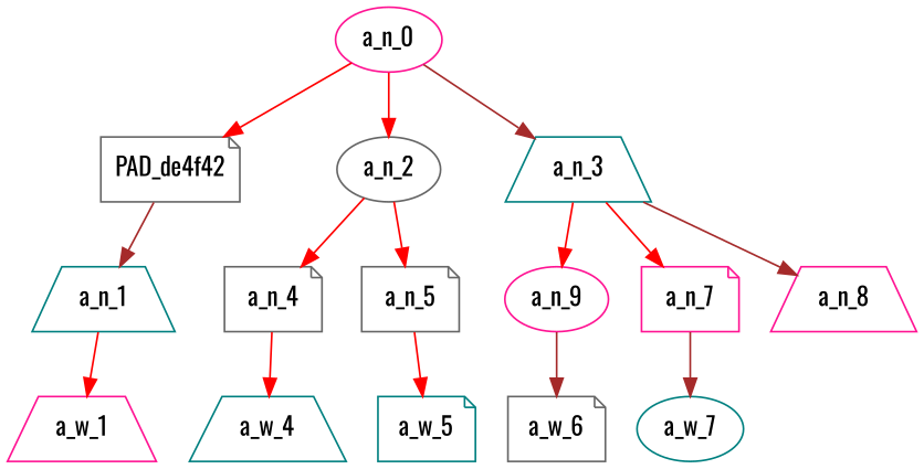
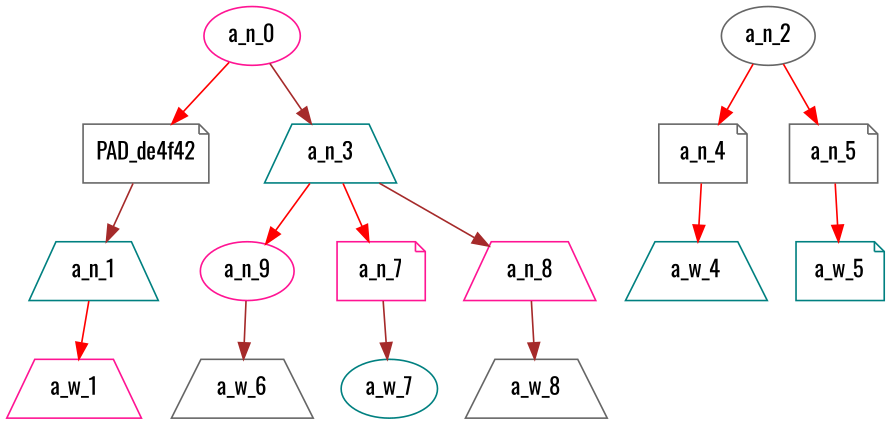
  strict digraph {
    fontname=Oswald
    node [color=gray40 div_dir=1 fontname=Oswald index=0 level=1 shape=trapezium text_span="[0]" value=0.10434293]
    edge [color=red fontname=Oswald]
    a_n_0 [color=deeppink level=3 shape=ellipse text_span="[0, 1, 2, 3, 4, 5]" value=1.00000002]
    PAD_de4f42 [level=2 shape=note]
    a_n_2 [index=1 level=2 shape=ellipse text_span="[1, 2]" value=0.20753239]
    a_n_3 [color=teal index=2 level=2 text_span="[3, 4, 5]" value=0.68560526]
    a_n_1 [color=teal]
    a_n_4 [index=1 shape=note text_span="[1]" value=0.12166804]
    a_n_5 [index=2 shape=note text_span="[2]" value=0.08542074]
    n8 [color=deeppink index=3 label=a_n_9 shape=ellipse text_span="[3]" value=0.09419085]
    a_n_7 [color=deeppink index=4 shape=note text_span="[4]" value=0.14792228]
    a_n_8 [color=deeppink index=5 text_span="[5]" value=0.44068594]
    a_w_1 [color=deeppink div_dir=0 level=0 value=billionaire]
    a_w_4 [color=teal div_dir=0 index=1 level=0 text_span="[1]" value=cool]
    a_w_5 [color=teal div_dir=0 index=2 level=0 shape=note text_span="[2]" value=still]
-   a_w_6 [div_dir=0 index=3 level=0 shape=note text_span="[3]" value=a]
+   a_w_6 [div_dir=0 index=3 level=0 text_span="[3]" value=a]
    a_w_7 [color=teal div_dir=0 index=4 level=0 shape=ellipse text_span="[4]" value=fucking]
+   a_w_8 [div_dir=0 index=5 level=0 text_span="[5]" value=nigger]
    a_n_0 -> PAD_de4f42
-   a_n_0 -> a_n_2
    a_n_0 -> a_n_3 [color=brown]
    PAD_de4f42 -> a_n_1 [color=brown]
    a_n_2 -> a_n_4
    a_n_2 -> a_n_5
    a_n_3 -> n8
    a_n_3 -> a_n_7
    a_n_3 -> a_n_8 [color=brown]
    a_n_1 -> a_w_1
    a_n_4 -> a_w_4
    a_n_5 -> a_w_5
    n8 -> a_w_6 [color=brown]
    a_n_7 -> a_w_7 [color=brown]
+   a_n_8 -> a_w_8 [color=brown]
  }
